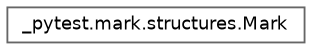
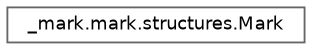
  digraph {
    rankdir=LR
-   n1 [color=grey40 fillcolor=white fontname=Helvetica fontsize=10 height=0.2 label="_pytest.mark.structures.Mark" shape=box style=filled width=0.4]
+   n1 [color=grey40 fillcolor=white fontname=Helvetica fontsize=10 height=0.2 label="_mark.mark.structures.Mark" shape=box style=filled width=0.4]
  }
